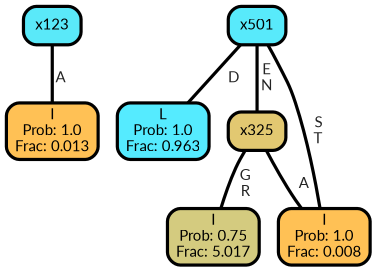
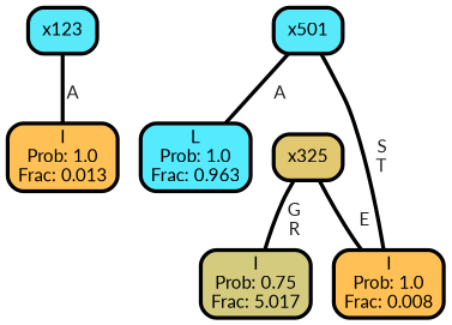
  graph {
    fontname=Lato
    ranksep="0 equally"
    splines=straight
    node [color=black fillcolor="#ffc155" fontcolor=black fontname=Lato penwidth=3 shape=box style="filled, rounded"]
    edge [color=black fontcolor=grey14 fontname=Lato fontweight=bold penwidth=3]
    n1 [label="I\nProb: 1.0\nFrac: 0.013"]
    n2 [fillcolor="#5ae9f9" label=x123]
    n3 [fillcolor="#58eafb" label=x501]
    n4 [fillcolor="#55ebff" label="L\nProb: 1.0\nFrac: 0.963"]
    n5 [fillcolor="#e2c871" label=x325]
    n6 [label="I\nProb: 1.0\nFrac: 0.008"]
    n7 [fillcolor="#d4cb7f" label="I\nProb: 0.75\nFrac: 5.017"]
    subgraph sub_1 {
      rank=same
    }
    n2 -- n1 [label=" A"]
-   n3 -- n4 [label=" D"]
-   n3 -- n5 [label=" E\n N"]
-   n5 -- n6 [label=" A"]
+   n3 -- n4 [label=" A"]
+   n5 -- n6 [label=" E"]
    n5 -- n7 [label=" G\n R"]
    n6 -- n3 [label=" S\n T"]
  }
